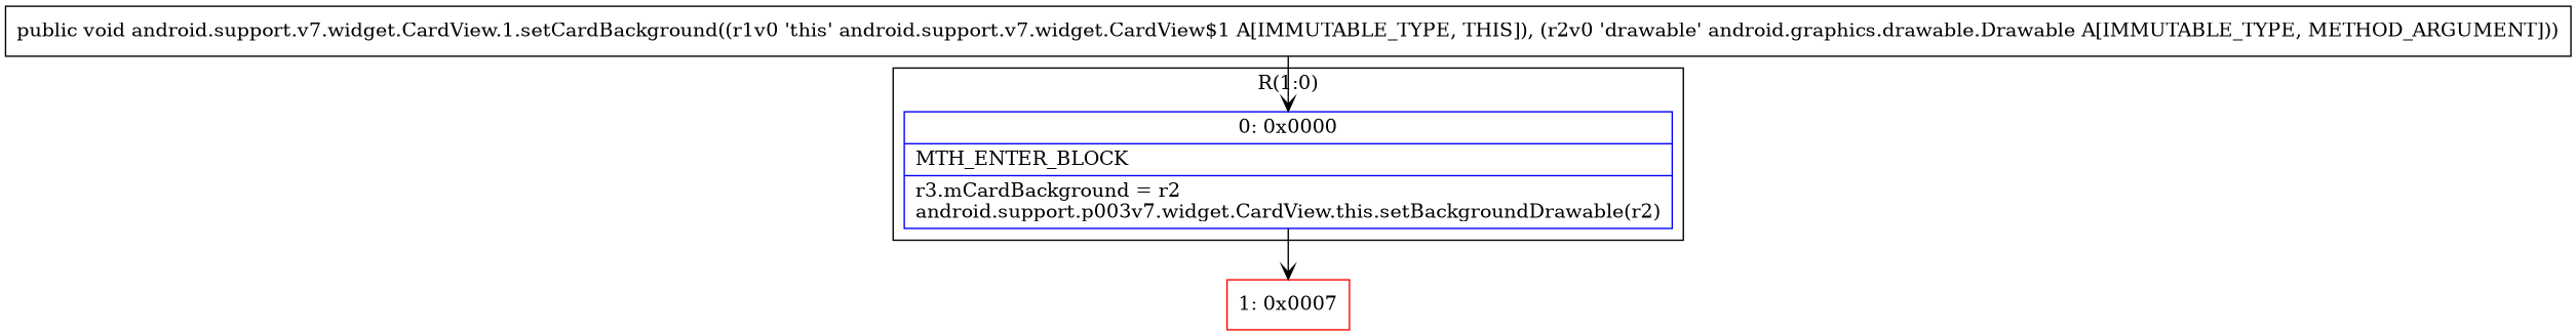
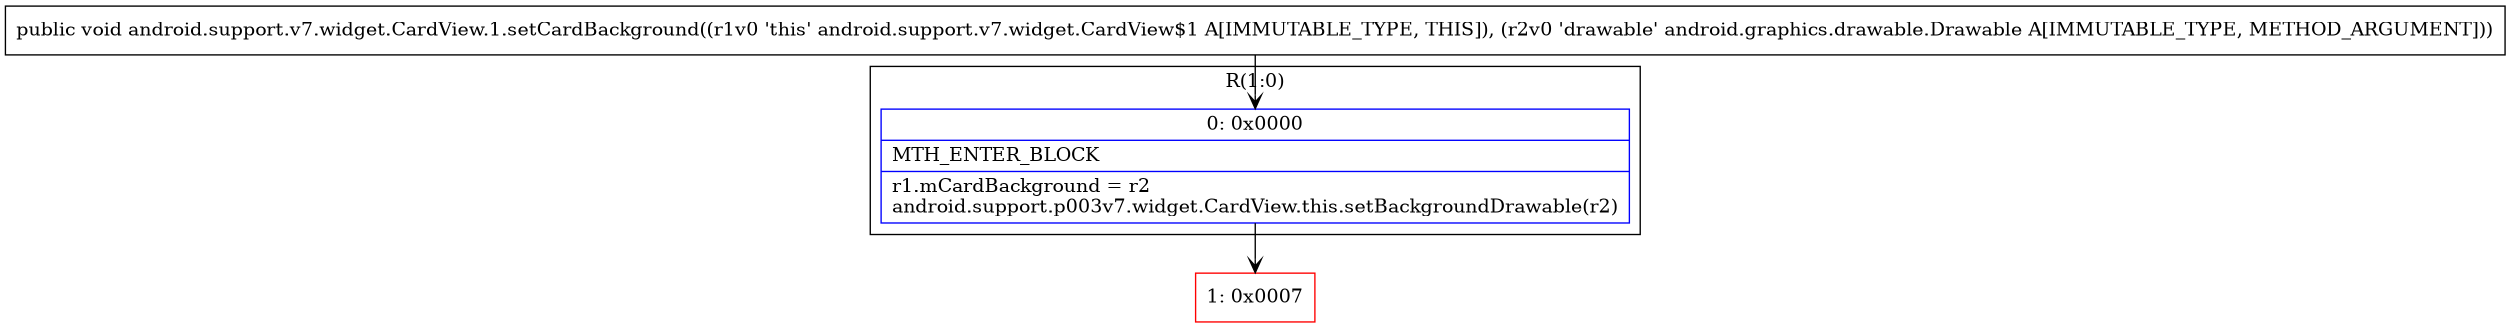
  digraph {
    node [shape=record]
    edge [arrowhead=vee]
-   n1 [color=blue label="{0\:\ 0x0000|MTH_ENTER_BLOCK\l|r3.mCardBackground = r2\landroid.support.p003v7.widget.CardView.this.setBackgroundDrawable(r2)\l}"]
+   n1 [color=blue label="{0\:\ 0x0000|MTH_ENTER_BLOCK\l|r1.mCardBackground = r2\landroid.support.p003v7.widget.CardView.this.setBackgroundDrawable(r2)\l}"]
    n2 [color=red label="{1\:\ 0x0007}"]
    n3 [label="{public void android.support.v7.widget.CardView.1.setCardBackground((r1v0 'this' android.support.v7.widget.CardView$1 A[IMMUTABLE_TYPE, THIS]), (r2v0 'drawable' android.graphics.drawable.Drawable A[IMMUTABLE_TYPE, METHOD_ARGUMENT])) }"]
    subgraph cluster_1 {
      label="R(1:0)"
      n1
    }
    n1 -> n2
    n3 -> n1
  }
